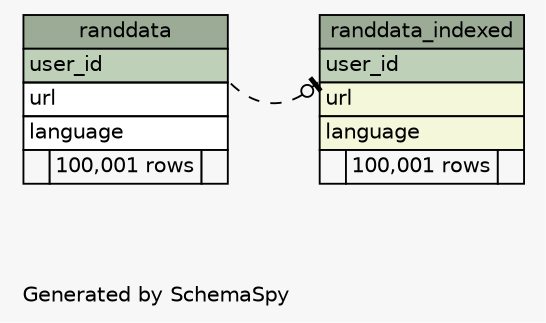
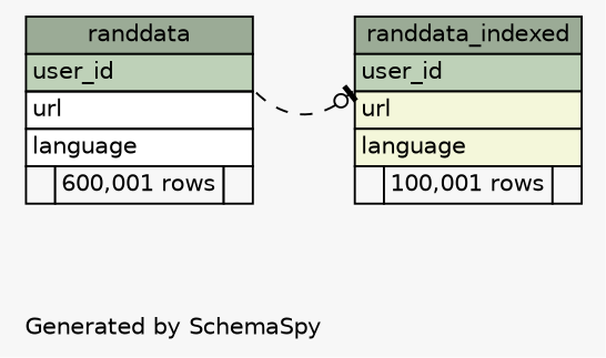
  digraph {
    bgcolor="#f7f7f7"
    fontname=Helvetica
    fontsize=11
    label="\nGenerated by SchemaSpy"
    labeljust=l
    nodesep=0.18
    rankdir=RL
    ranksep=0.46
    node [fontname=Helvetica fontsize=11 shape=plaintext]
-   n1 [label=<     <TABLE BORDER="0" CELLBORDER="1" CELLSPACING="0" BGCOLOR="#ffffff">       <TR><TD COLSPAN="3" BGCOLOR="#9bab96" ALIGN="CENTER">randdata</TD></TR>       <TR><TD PORT="user_id" COLSPAN="3" BGCOLOR="#bed1b8" ALIGN="LEFT">user_id</TD></TR>       <TR><TD PORT="url" COLSPAN="3" ALIGN="LEFT">url</TD></TR>       <TR><TD PORT="language" COLSPAN="3" ALIGN="LEFT">language</TD></TR>       <TR><TD ALIGN="LEFT" BGCOLOR="#f7f7f7">  </TD><TD ALIGN="RIGHT" BGCOLOR="#f7f7f7">100,001 rows</TD><TD ALIGN="RIGHT" BGCOLOR="#f7f7f7">  </TD></TR>     </TABLE>>]
+   n1 [label=<     <TABLE BORDER="0" CELLBORDER="1" CELLSPACING="0" BGCOLOR="#ffffff">       <TR><TD COLSPAN="3" BGCOLOR="#9bab96" ALIGN="CENTER">randdata</TD></TR>       <TR><TD PORT="user_id" COLSPAN="3" BGCOLOR="#bed1b8" ALIGN="LEFT">user_id</TD></TR>       <TR><TD PORT="url" COLSPAN="3" ALIGN="LEFT">url</TD></TR>       <TR><TD PORT="language" COLSPAN="3" ALIGN="LEFT">language</TD></TR>       <TR><TD ALIGN="LEFT" BGCOLOR="#f7f7f7">  </TD><TD ALIGN="RIGHT" BGCOLOR="#f7f7f7">600,001 rows</TD><TD ALIGN="RIGHT" BGCOLOR="#f7f7f7">  </TD></TR>     </TABLE>>]
    n2 [label=<     <TABLE BORDER="0" CELLBORDER="1" CELLSPACING="0" BGCOLOR="#ffffff">       <TR><TD COLSPAN="3" BGCOLOR="#9bab96" ALIGN="CENTER">randdata_indexed</TD></TR>       <TR><TD PORT="user_id" COLSPAN="3" BGCOLOR="#bed1b8" ALIGN="LEFT">user_id</TD></TR>       <TR><TD PORT="url" COLSPAN="3" BGCOLOR="#f4f7da" ALIGN="LEFT">url</TD></TR>       <TR><TD PORT="language" COLSPAN="3" BGCOLOR="#f4f7da" ALIGN="LEFT">language</TD></TR>       <TR><TD ALIGN="LEFT" BGCOLOR="#f7f7f7">  </TD><TD ALIGN="RIGHT" BGCOLOR="#f7f7f7">100,001 rows</TD><TD ALIGN="RIGHT" BGCOLOR="#f7f7f7">  </TD></TR>     </TABLE>>]
    n2 -> n1 [arrowhead=none arrowsize=0.8 arrowtail=teeodot dir=back headport="user_id:se" style=dashed tailport="user_id:sw"]
  }
